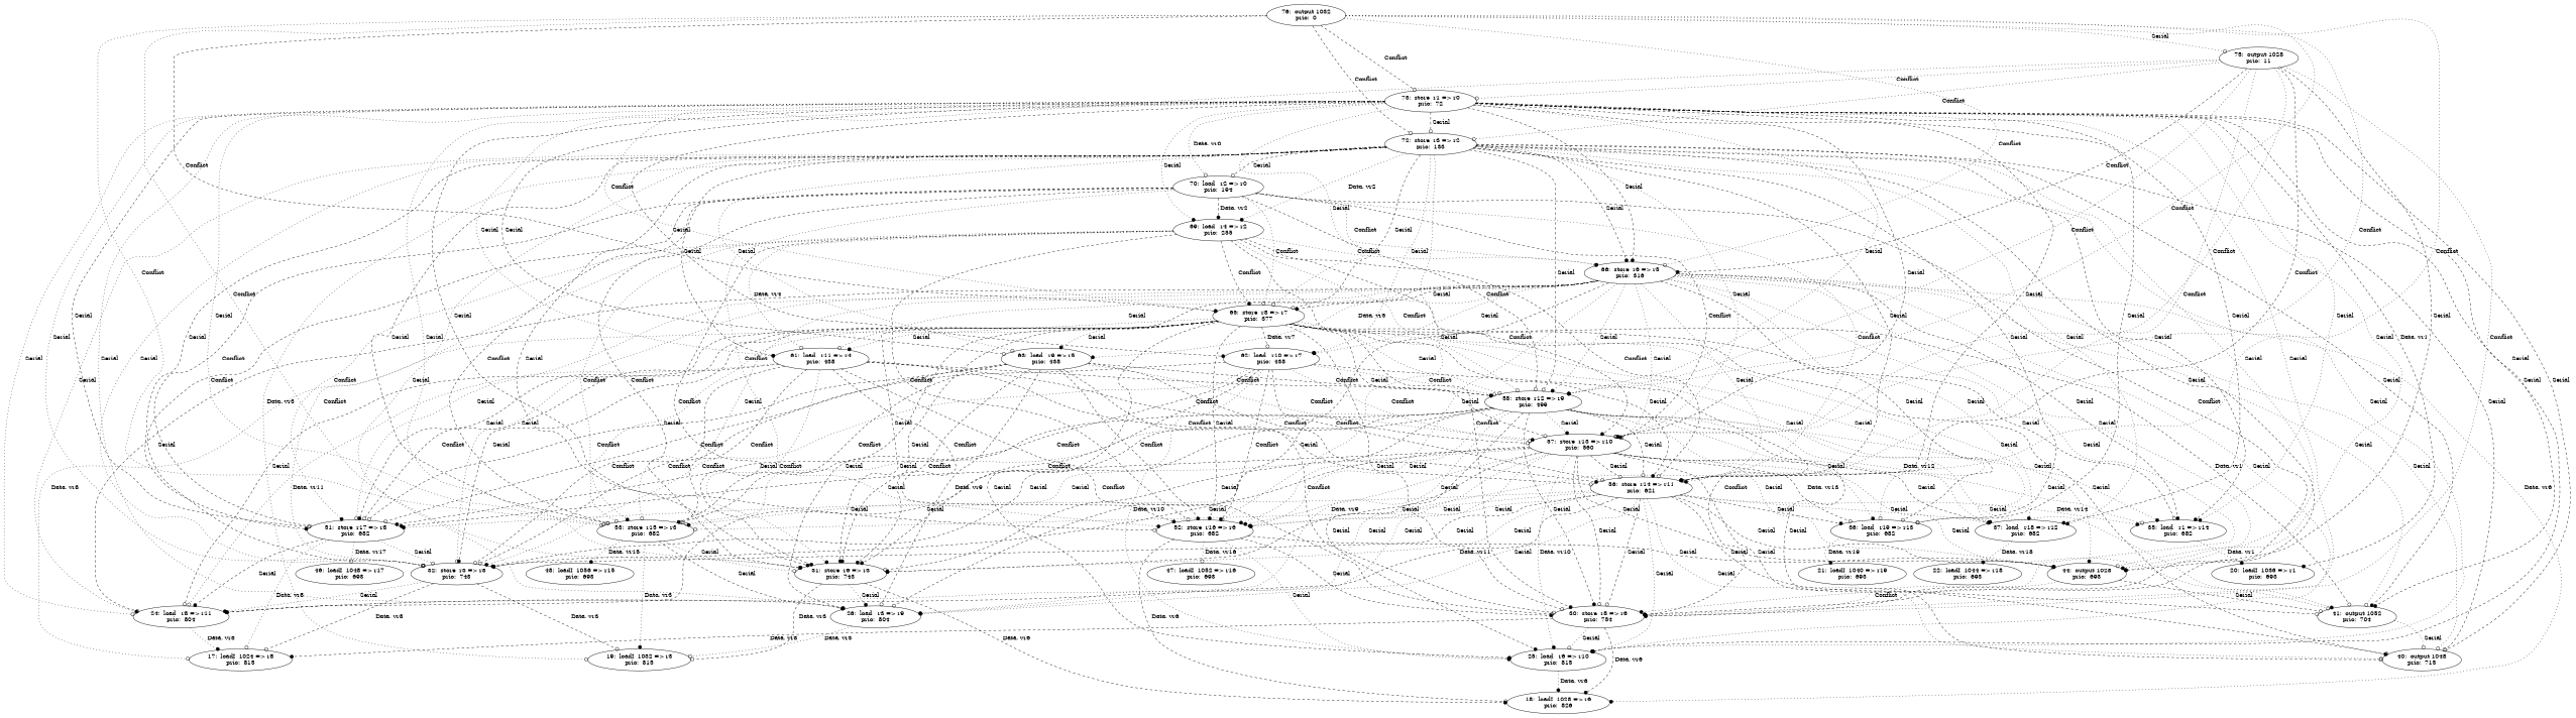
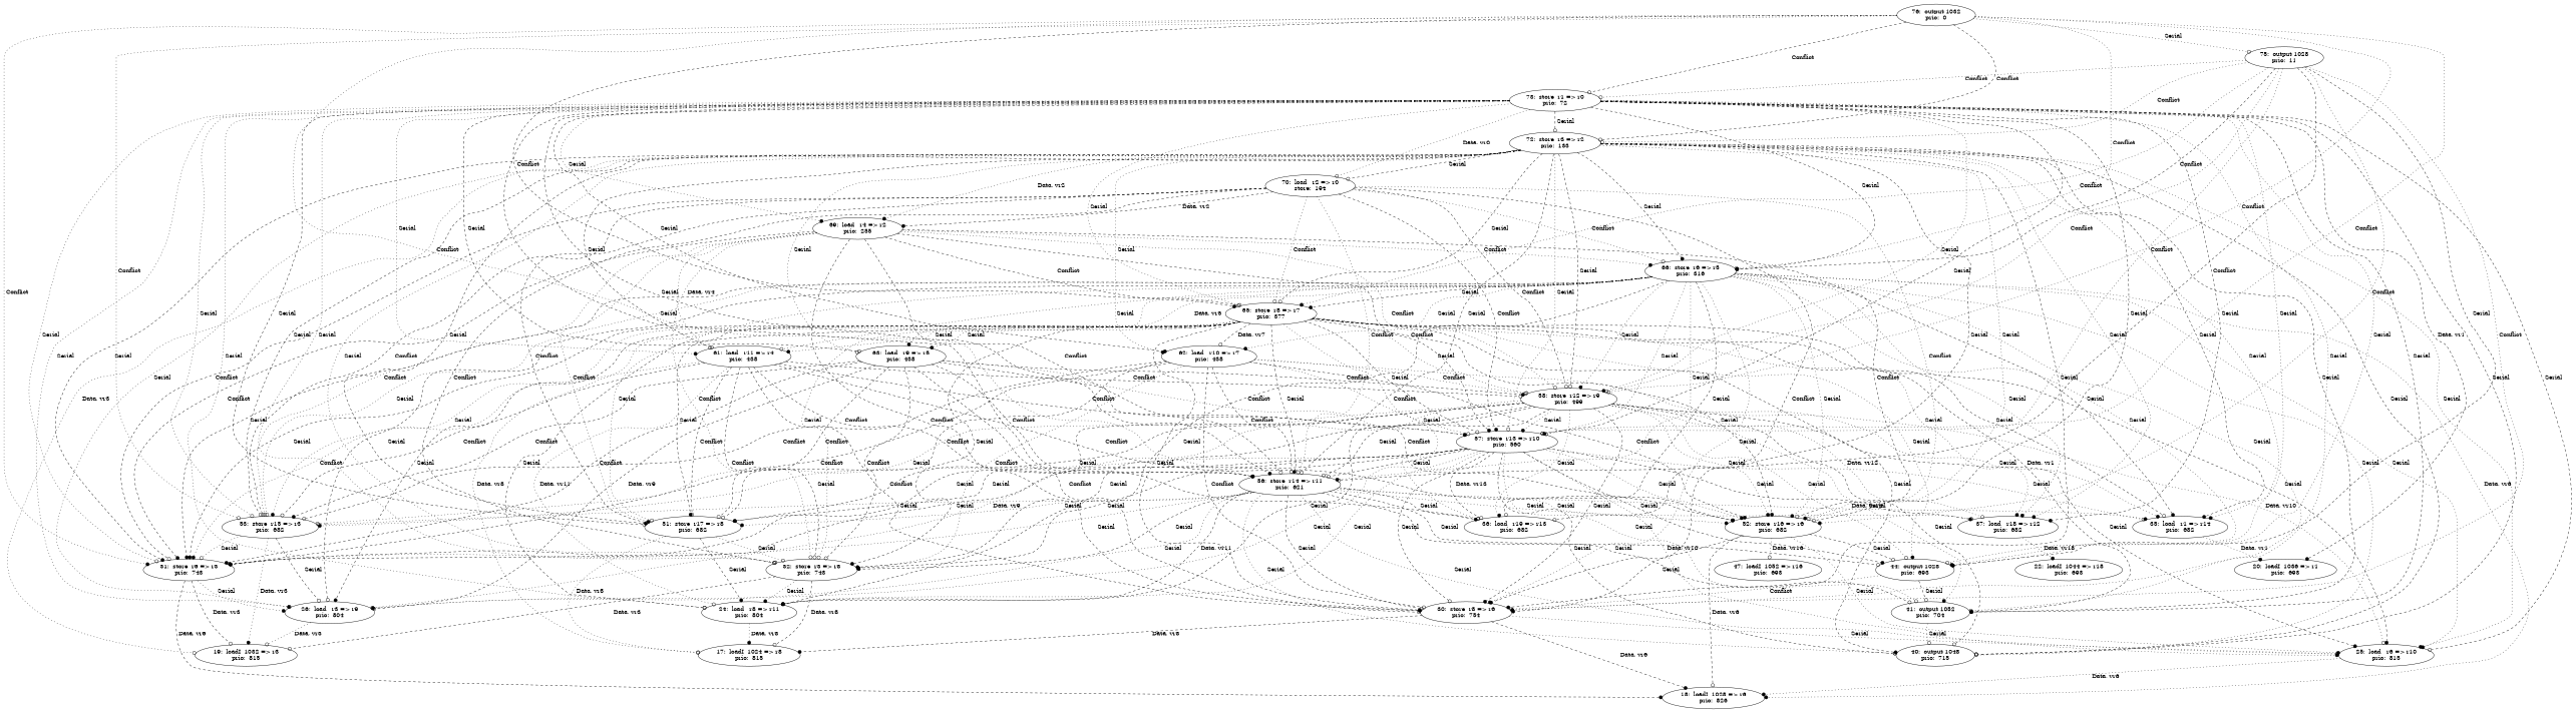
  digraph {
    edge [arrowhead=odot style=dashed]
    n1 [label="17:  loadI  1024 => r8\nprio:  815"]
    n2 [label="18:  loadI  1028 => r6\nprio:  826"]
    n3 [label="19:  loadI  1032 => r3\nprio:  815"]
    n4 [label="20:  loadI  1036 => r1\nprio:  693"]
-   n5 [label="21:  loadI  1040 => r19\nprio:  693"]
    n6 [label="22:  loadI  1044 => r18\nprio:  693"]
    n7 [label="24:  load   r8 => r11\nprio:  804"]
    n8 [label="25:  load   r6 => r10\nprio:  815"]
    n9 [label="26:  load   r3 => r9\nprio:  804"]
    n10 [label="30:  store  r8 => r6\nprio:  754"]
    n11 [label="31:  store  r6 => r3\nprio:  743"]
    n12 [label="32:  store  r3 => r8\nprio:  743"]
    n13 [label="35:  load   r1 => r14\nprio:  682"]
    n14 [label="36:  load   r19 => r13\nprio:  682"]
    n15 [label="37:  load   r18 => r12\nprio:  682"]
    n16 [label="40:  output 1048\nprio:  715"]
    n17 [label="41:  output 1052\nprio:  704"]
    n18 [label="44:  output 1028\nprio:  693"]
-   n19 [label="46:  loadI  1048 => r17\nprio:  693"]
    n20 [label="47:  loadI  1052 => r16\nprio:  693"]
-   n21 [label="48:  loadI  1056 => r15\nprio:  693"]
    n22 [label="51:  store  r17 => r8\nprio:  682"]
    n23 [label="52:  store  r16 => r6\nprio:  682"]
    n24 [label="53:  store  r15 => r3\nprio:  682"]
    n25 [label="56:  store  r14 => r11\nprio:  621"]
    n26 [label="57:  store  r13 => r10\nprio:  560"]
    n27 [label="58:  store  r12 => r9\nprio:  499"]
    n28 [label="61:  load   r11 => r4\nprio:  438"]
    n29 [label="62:  load   r10 => r7\nprio:  438"]
    n30 [label="63:  load   r9 => r5\nprio:  438"]
    n31 [label="65:  store  r8 => r7\nprio:  377"]
    n32 [label="66:  store  r6 => r5\nprio:  316"]
    n33 [label="69:  load   r4 => r2\nprio:  255"]
-   n34 [label="70:  load   r2 => r0\nprio:  194"]
+   n34 [label="70:  load   r2 => r0\nstore:  194"]
    n35 [label="72:  store  r3 => r2\nprio:  133"]
    n36 [label="73:  store  r1 => r0\nprio:  72"]
    n37 [label="75:  output 1028\nprio:  11"]
    n38 [label="76:  output 1032\nprio:  0"]
    n7 -> n1 [arrowhead=dot label=" Data, vr8" style=dotted]
    n8 -> n2 [arrowhead=dot label=" Data, vr6" style=dotted]
    n9 -> n3 [label=" Data, vr3" style=dotted]
    n10 -> n1 [arrowhead=dot label=" Data, vr8"]
    n10 -> n2 [arrowhead=dot label=" Data, vr6"]
    n10 -> n8 [label=" Serial " style=dotted]
    n11 -> n2 [arrowhead=dot label=" Data, vr6"]
    n11 -> n3 [label=" Data, vr3"]
    n11 -> n9 [arrowhead=dot label=" Serial " style=dotted]
    n12 -> n1 [label=" Data, vr8"]
    n12 -> n3 [label=" Data, vr3"]
    n12 -> n7 [arrowhead=dot label=" Serial " style=dotted]
    n13 -> n4 [arrowhead=dot label=" Data, vr1" style=dotted]
-   n14 -> n5 [arrowhead=dot label=" Data, vr19" style=dotted]
    n15 -> n6 [arrowhead=dot label=" Data, vr18" style=dotted]
    n17 -> n16 [label=" Serial " style=dotted]
    n18 -> n10 [label=" Conflict " style=dotted]
    n18 -> n17 [label=" Serial "]
    n22 -> n1 [label=" Data, vr8" style=dotted]
    n22 -> n7 [arrowhead=dot label=" Serial "]
    n22 -> n12 [label=" Serial " style=dotted]
-   n22 -> n19 [label=" Data, vr17" style=dotted]
    n23 -> n2 [label=" Data, vr6"]
    n23 -> n8 [arrowhead=dot label=" Serial " style=dotted]
    n23 -> n10 [arrowhead=dot label=" Serial "]
    n23 -> n18 [label=" Serial "]
    n23 -> n20 [label=" Data, vr16" style=dotted]
    n24 -> n3 [arrowhead=dot label=" Data, vr3" style=dotted]
    n24 -> n9 [label=" Serial "]
    n24 -> n11 [label=" Serial " style=dotted]
-   n24 -> n21 [arrowhead=dot label=" Data, vr15" style=dotted]
    n25 -> n7 [label=" Data, vr11"]
    n25 -> n8 [label=" Serial " style=dotted]
    n25 -> n9 [label=" Serial " style=dotted]
    n25 -> n10 [label=" Serial "]
    n25 -> n11 [arrowhead=dot label=" Serial " style=dotted]
    n25 -> n12 [arrowhead=dot label=" Serial "]
    n25 -> n13 [arrowhead=dot label=" Data, vr14" style=dotted]
    n25 -> n14 [arrowhead=dot label=" Serial "]
    n25 -> n15 [label=" Serial " style=dotted]
    n25 -> n16 [label=" Serial " style=dotted]
    n25 -> n17 [label=" Serial "]
    n25 -> n18 [label=" Serial "]
    n25 -> n22 [arrowhead=dot label=" Serial " style=dotted]
    n25 -> n23 [arrowhead=dot label=" Serial " style=dotted]
    n25 -> n24 [label=" Serial " style=dotted]
    n26 -> n7 [arrowhead=dot label=" Serial " style=dotted]
    n26 -> n8 [arrowhead=dot label=" Data, vr10" style=dotted]
    n26 -> n9 [arrowhead=dot label=" Serial " style=dotted]
    n26 -> n10 [label=" Serial "]
    n26 -> n11 [arrowhead=dot label=" Serial "]
    n26 -> n12 [arrowhead=dot label=" Serial "]
    n26 -> n13 [label=" Serial " style=dotted]
    n26 -> n14 [label=" Data, vr13"]
    n26 -> n15 [arrowhead=dot label=" Serial "]
    n26 -> n16 [label=" Serial "]
    n26 -> n17 [label=" Serial " style=dotted]
    n26 -> n18 [arrowhead=dot label=" Serial "]
    n26 -> n22 [arrowhead=dot label=" Serial "]
    n26 -> n23 [arrowhead=dot label=" Serial " style=dotted]
    n26 -> n24 [arrowhead=dot label=" Serial " style=dotted]
    n26 -> n25 [label=" Serial "]
    n27 -> n7 [label=" Serial "]
    n27 -> n8 [arrowhead=dot label=" Serial "]
    n27 -> n9 [label=" Data, vr9" style=dotted]
    n27 -> n10 [arrowhead=dot label=" Serial "]
    n27 -> n11 [label=" Serial "]
    n27 -> n12 [arrowhead=dot label=" Serial "]
    n27 -> n13 [arrowhead=dot label=" Serial " style=dotted]
    n27 -> n14 [arrowhead=dot label=" Serial " style=dotted]
    n27 -> n15 [label=" Data, vr12" style=dotted]
    n27 -> n16 [label=" Serial "]
    n27 -> n17 [arrowhead=dot label=" Serial " style=dotted]
    n27 -> n18 [label=" Serial " style=dotted]
    n27 -> n22 [arrowhead=dot label=" Serial "]
    n27 -> n23 [arrowhead=dot label=" Serial " style=dotted]
    n27 -> n24 [label=" Serial " style=dotted]
    n27 -> n25 [label=" Serial "]
    n27 -> n26 [arrowhead=dot label=" Serial " style=dotted]
    n28 -> n7 [label=" Data, vr11" style=dotted]
    n28 -> n10 [label=" Conflict "]
    n28 -> n11 [arrowhead=dot label=" Conflict " style=dotted]
    n28 -> n12 [label=" Conflict "]
    n28 -> n22 [label=" Conflict "]
    n28 -> n23 [arrowhead=dot label=" Conflict "]
    n28 -> n24 [label=" Conflict "]
    n28 -> n25 [label=" Conflict "]
    n28 -> n26 [label=" Conflict "]
    n28 -> n27 [label=" Conflict "]
    n29 -> n8 [label=" Data, vr10" style=dotted]
    n29 -> n10 [label=" Conflict "]
    n29 -> n11 [arrowhead=dot label=" Conflict "]
    n29 -> n12 [arrowhead=dot label=" Conflict " style=dotted]
    n29 -> n22 [label=" Conflict "]
    n29 -> n23 [arrowhead=dot label=" Conflict "]
    n29 -> n24 [label=" Conflict "]
    n29 -> n25 [label=" Conflict "]
    n29 -> n26 [label=" Conflict " style=dotted]
    n29 -> n27 [label=" Conflict " style=dotted]
    n30 -> n9 [label=" Data, vr9"]
    n30 -> n10 [label=" Conflict "]
    n30 -> n11 [arrowhead=dot label=" Conflict "]
    n30 -> n12 [label=" Conflict "]
    n30 -> n22 [label=" Conflict "]
    n30 -> n23 [arrowhead=dot label=" Conflict "]
    n30 -> n24 [arrowhead=dot label=" Conflict "]
    n30 -> n25 [arrowhead=dot label=" Conflict "]
    n30 -> n26 [arrowhead=dot label=" Conflict " style=dotted]
    n30 -> n27 [arrowhead=dot label=" Conflict "]
    n31 -> n1 [label=" Data, vr8" style=dotted]
    n31 -> n7 [label=" Serial "]
    n31 -> n8 [arrowhead=dot label=" Serial "]
    n31 -> n9 [arrowhead=dot label=" Serial "]
    n31 -> n10 [label=" Serial "]
    n31 -> n11 [arrowhead=dot label=" Serial "]
    n31 -> n12 [arrowhead=dot label=" Serial "]
    n31 -> n13 [label=" Serial "]
    n31 -> n14 [label=" Serial " style=dotted]
    n31 -> n15 [arrowhead=dot label=" Serial " style=dotted]
    n31 -> n16 [arrowhead=dot label=" Serial "]
    n31 -> n17 [label=" Data, vr1"]
    n31 -> n18 [arrowhead=dot label=" Serial " style=dotted]
    n31 -> n22 [arrowhead=dot label=" Serial "]
    n31 -> n23 [arrowhead=dot label=" Serial "]
    n31 -> n24 [arrowhead=dot label=" Serial " style=dotted]
    n31 -> n25 [arrowhead=dot label=" Serial "]
    n31 -> n26 [label=" Serial "]
    n31 -> n27 [label=" Serial " style=dotted]
    n31 -> n28 [arrowhead=dot label=" Serial " style=dotted]
    n31 -> n29 [label=" Data, vr7"]
    n31 -> n30 [arrowhead=dot label=" Serial " style=dotted]
    n32 -> n2 [arrowhead=dot label=" Data, vr6" style=dotted]
    n32 -> n7 [label=" Serial "]
    n32 -> n8 [arrowhead=dot label=" Serial " style=dotted]
    n32 -> n9 [label=" Serial "]
    n32 -> n10 [arrowhead=dot label=" Serial " style=dotted]
    n32 -> n11 [arrowhead=dot label=" Serial "]
    n32 -> n12 [label=" Serial " style=dotted]
    n32 -> n13 [arrowhead=dot label=" Serial "]
    n32 -> n14 [label=" Serial "]
    n32 -> n15 [arrowhead=dot label=" Serial " style=dotted]
    n32 -> n16 [label=" Serial " style=dotted]
    n32 -> n17 [label=" Serial " style=dotted]
    n32 -> n18 [label=" Serial " style=dotted]
    n32 -> n22 [label=" Serial " style=dotted]
    n32 -> n23 [arrowhead=dot label=" Serial " style=dotted]
    n32 -> n24 [label=" Serial " style=dotted]
    n32 -> n25 [arrowhead=dot label=" Serial " style=dotted]
    n32 -> n26 [label=" Serial " style=dotted]
    n32 -> n27 [arrowhead=dot label=" Serial " style=dotted]
    n32 -> n28 [label=" Serial " style=dotted]
    n32 -> n29 [arrowhead=dot label=" Serial " style=dotted]
    n32 -> n30 [arrowhead=dot label=" Data, vr5" style=dotted]
    n32 -> n31 [arrowhead=dot label=" Serial "]
    n33 -> n10 [arrowhead=dot label=" Conflict "]
    n33 -> n11 [arrowhead=dot label=" Conflict "]
    n33 -> n12 [label=" Conflict " style=dotted]
    n33 -> n22 [arrowhead=dot label=" Conflict " style=dotted]
    n33 -> n23 [label=" Conflict "]
    n33 -> n24 [label=" Conflict " style=dotted]
    n33 -> n25 [label=" Conflict "]
    n33 -> n26 [arrowhead=dot label=" Conflict "]
    n33 -> n27 [label=" Conflict " style=dotted]
    n33 -> n28 [label=" Data, vr4" style=dotted]
    n33 -> n31 [arrowhead=dot label=" Conflict "]
    n33 -> n32 [arrowhead=dot label=" Conflict " style=dotted]
    n34 -> n10 [arrowhead=dot label=" Conflict "]
    n34 -> n11 [label=" Conflict "]
    n34 -> n12 [label=" Conflict "]
    n34 -> n22 [label=" Conflict "]
    n34 -> n23 [arrowhead=dot label=" Conflict " style=dotted]
    n34 -> n24 [label=" Conflict "]
    n34 -> n25 [label=" Conflict " style=dotted]
    n34 -> n26 [arrowhead=dot label=" Conflict "]
    n34 -> n27 [label=" Conflict "]
    n34 -> n31 [label=" Conflict " style=dotted]
    n34 -> n32 [label=" Conflict " style=dotted]
    n34 -> n33 [arrowhead=dot label=" Data, vr2"]
    n35 -> n3 [label=" Data, vr3" style=dotted]
-   n35 -> n7 [arrowhead=dot label=" Serial " style=dotted]
    n35 -> n8 [arrowhead=dot label=" Serial " style=dotted]
    n35 -> n9 [arrowhead=dot label=" Serial " style=dotted]
    n35 -> n10 [arrowhead=dot label=" Serial "]
    n35 -> n11 [arrowhead=dot label=" Serial "]
    n35 -> n12 [label=" Serial " style=dotted]
    n35 -> n13 [arrowhead=dot label=" Serial "]
    n35 -> n14 [label=" Serial "]
    n35 -> n15 [arrowhead=dot label=" Serial " style=dotted]
    n35 -> n16 [label=" Serial "]
    n35 -> n17 [arrowhead=dot label=" Serial "]
    n35 -> n18 [arrowhead=dot label=" Serial " style=dotted]
    n35 -> n22 [arrowhead=dot label=" Serial "]
    n35 -> n23 [label=" Serial " style=dotted]
    n35 -> n24 [label=" Serial "]
    n35 -> n25 [label=" Serial "]
    n35 -> n26 [label=" Serial " style=dotted]
    n35 -> n27 [label=" Serial "]
    n35 -> n28 [label=" Serial "]
    n35 -> n29 [arrowhead=dot label=" Serial " style=dotted]
    n35 -> n30 [label=" Serial " style=dotted]
    n35 -> n31 [label=" Serial "]
    n35 -> n32 [arrowhead=dot label=" Serial "]
    n35 -> n33 [arrowhead=dot label=" Data, vr2" style=dotted]
    n35 -> n34 [label=" Serial "]
    n36 -> n4 [arrowhead=dot label=" Data, vr1"]
    n36 -> n7 [label=" Serial " style=dotted]
    n36 -> n8 [label=" Serial "]
    n36 -> n9 [label=" Serial " style=dotted]
    n36 -> n10 [arrowhead=dot label=" Serial " style=dotted]
    n36 -> n11 [label=" Serial " style=dotted]
    n36 -> n12 [label=" Serial " style=dotted]
    n36 -> n13 [arrowhead=dot label=" Serial " style=dotted]
    n36 -> n14 [label=" Serial "]
    n36 -> n15 [arrowhead=dot label=" Serial "]
    n36 -> n16 [label=" Serial "]
    n36 -> n17 [arrowhead=dot label=" Serial "]
    n36 -> n18 [arrowhead=dot label=" Serial " style=dotted]
    n36 -> n22 [label=" Serial "]
    n36 -> n23 [label=" Serial "]
    n36 -> n24 [label=" Serial " style=dotted]
    n36 -> n25 [arrowhead=dot label=" Serial "]
    n36 -> n26 [arrowhead=dot label=" Serial "]
    n36 -> n27 [arrowhead=dot label=" Serial " style=dotted]
    n36 -> n28 [arrowhead=dot label=" Serial " style=dotted]
    n36 -> n29 [arrowhead=dot label=" Serial "]
    n36 -> n30 [label=" Serial "]
    n36 -> n31 [label=" Serial " style=dotted]
    n36 -> n32 [arrowhead=dot label=" Serial "]
    n36 -> n33 [arrowhead=dot label=" Serial " style=dotted]
    n36 -> n34 [label=" Data, vr0" style=dotted]
    n36 -> n35 [label=" Serial "]
    n37 -> n10 [label=" Conflict " style=dotted]
    n37 -> n18 [arrowhead=dot label=" Serial "]
    n37 -> n23 [arrowhead=dot label=" Conflict " style=dotted]
    n37 -> n25 [label=" Conflict "]
    n37 -> n26 [label=" Conflict " style=dotted]
    n37 -> n27 [label=" Conflict " style=dotted]
    n37 -> n31 [arrowhead=dot label=" Conflict " style=dotted]
    n37 -> n32 [arrowhead=dot label=" Conflict "]
    n37 -> n35 [label=" Conflict " style=dotted]
    n37 -> n36 [label=" Conflict " style=dotted]
    n38 -> n11 [arrowhead=dot label=" Conflict " style=dotted]
    n38 -> n24 [label=" Conflict " style=dotted]
    n38 -> n25 [label=" Conflict " style=dotted]
    n38 -> n26 [label=" Conflict " style=dotted]
    n38 -> n27 [label=" Conflict " style=dotted]
    n38 -> n31 [label=" Conflict "]
    n38 -> n32 [label=" Conflict " style=dotted]
    n38 -> n35 [label=" Conflict "]
    n38 -> n36 [label=" Conflict "]
    n38 -> n37 [label=" Serial " style=dotted]
  }
